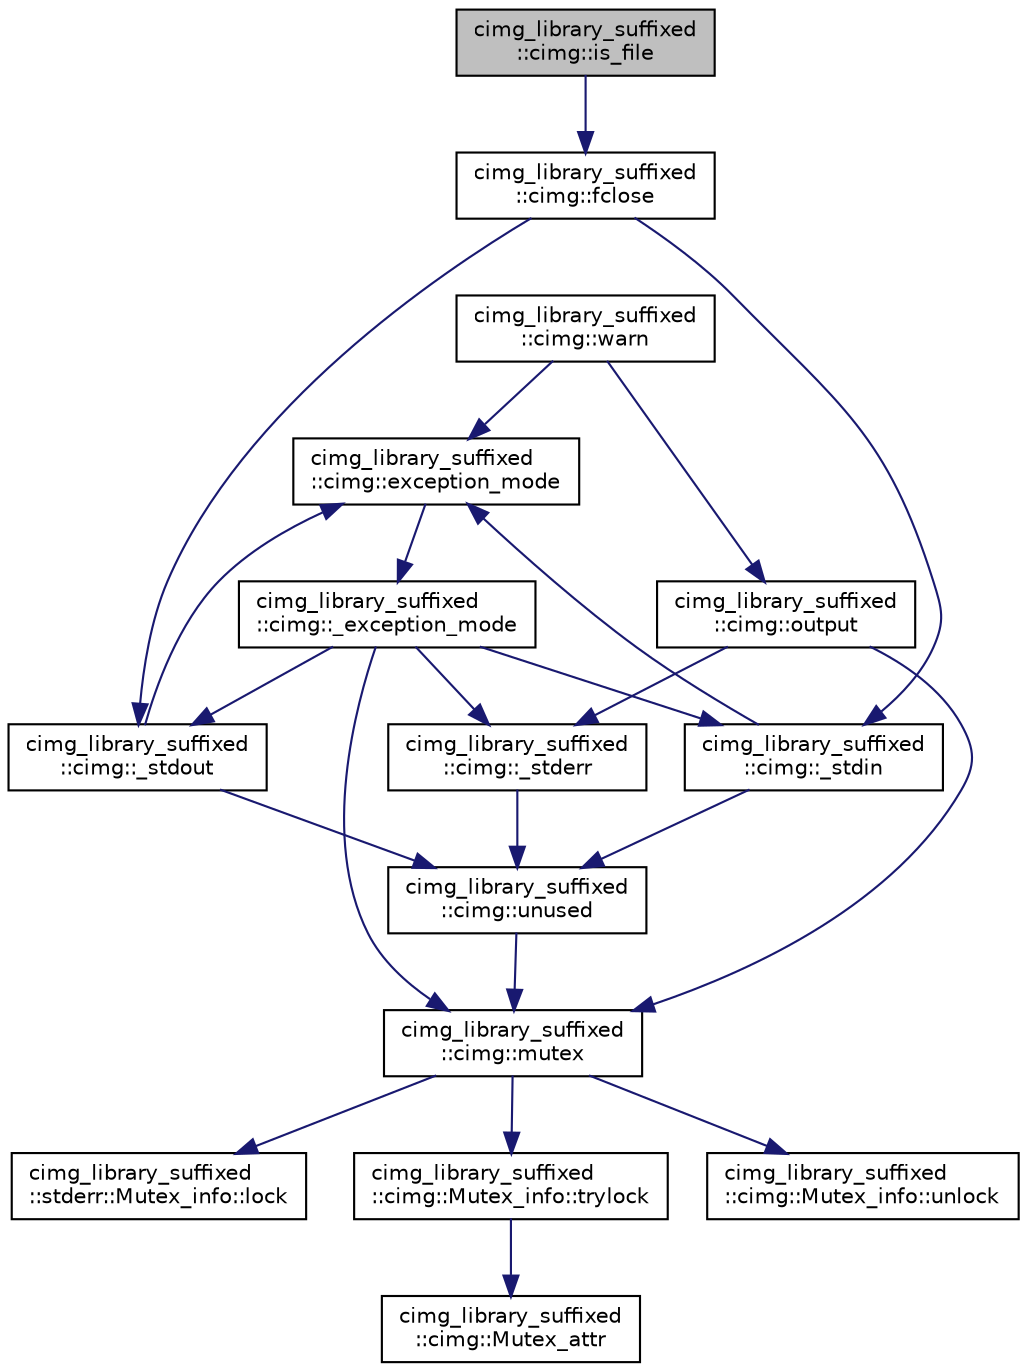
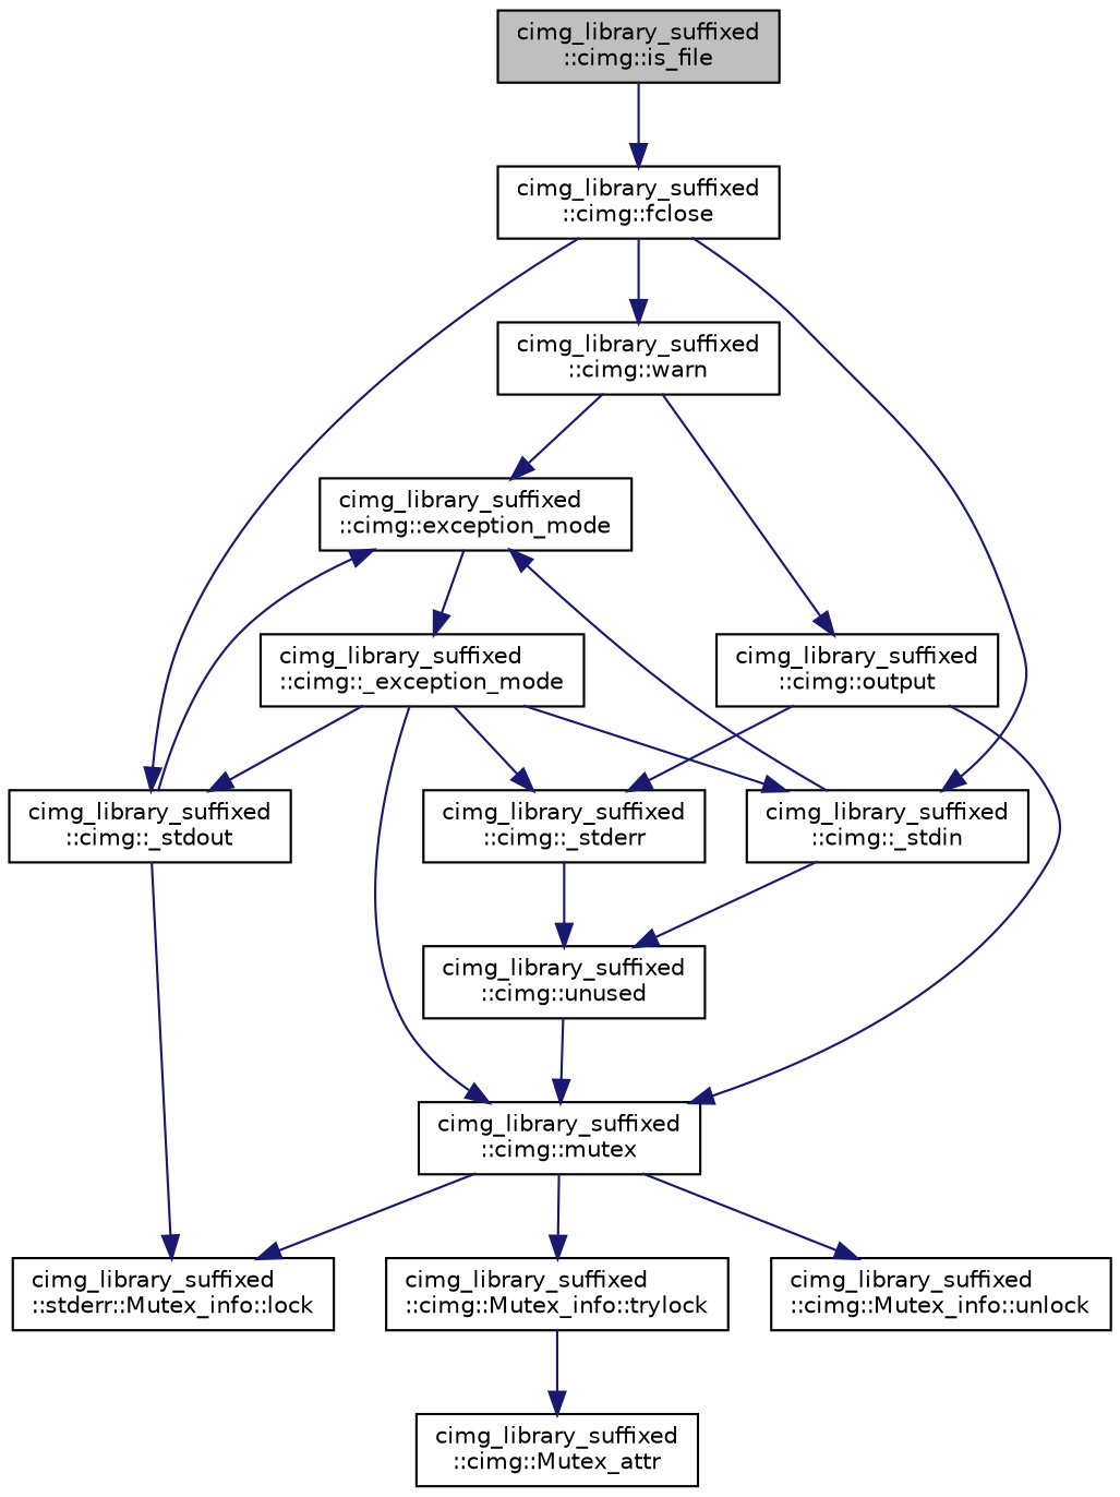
  digraph {
    rankdir=TB
    node [color=black fillcolor=white fontname=Helvetica fontsize=10 shape=record style=filled]
    edge [color=midnightblue fontname=Helvetica fontsize=10 labelfontname=Helvetica labelfontsize=10 style=solid]
    n1 [fillcolor=grey75 fontcolor=black height=0.2 label="cimg_library_suffixed\l::cimg::is_file" width=0.4]
    n2 [height=0.2 label="cimg_library_suffixed\l::cimg::fclose" width=0.4]
    n3 [height=0.2 label="cimg_library_suffixed\l::cimg::warn" width=0.4]
    n4 [height=0.2 label="cimg_library_suffixed\l::cimg::_stdin" width=0.4]
    n5 [height=0.2 label="cimg_library_suffixed\l::cimg::_stdout" width=0.4]
    n6 [height=0.2 label="cimg_library_suffixed\l::cimg::exception_mode" width=0.4]
    n7 [height=0.2 label="cimg_library_suffixed\l::cimg::output" width=0.4]
    n8 [height=0.2 label="cimg_library_suffixed\l::cimg::unused" width=0.4]
    n9 [height=0.2 label="cimg_library_suffixed\l::cimg::_exception_mode" width=0.4]
    n10 [height=0.2 label="cimg_library_suffixed\l::cimg::mutex" width=0.4]
    n11 [height=0.2 label="cimg_library_suffixed\l::cimg::_stderr" width=0.4]
    n12 [height=0.2 label="cimg_library_suffixed\l::cimg::Mutex_info::unlock" width=0.4]
    n13 [height=0.2 label="cimg_library_suffixed\l::stderr::Mutex_info::lock" width=0.4]
    n14 [height=0.2 label="cimg_library_suffixed\l::cimg::Mutex_info::trylock" width=0.4]
    n15 [height=0.2 label="cimg_library_suffixed\l::cimg::Mutex_attr" width=0.4]
    n1 -> n2
+   n2 -> n3
    n2 -> n4
    n2 -> n5
    n3 -> n6
    n3 -> n7
    n4 -> n6
    n4 -> n8
    n5 -> n6
-   n5 -> n8
+   n5 -> n13
    n6 -> n9
    n7 -> n10
    n7 -> n11
    n8 -> n10
    n9 -> n4
    n9 -> n5
    n9 -> n10
    n9 -> n11
    n10 -> n12
    n10 -> n13
    n10 -> n14
    n11 -> n8
    n14 -> n15
  }
